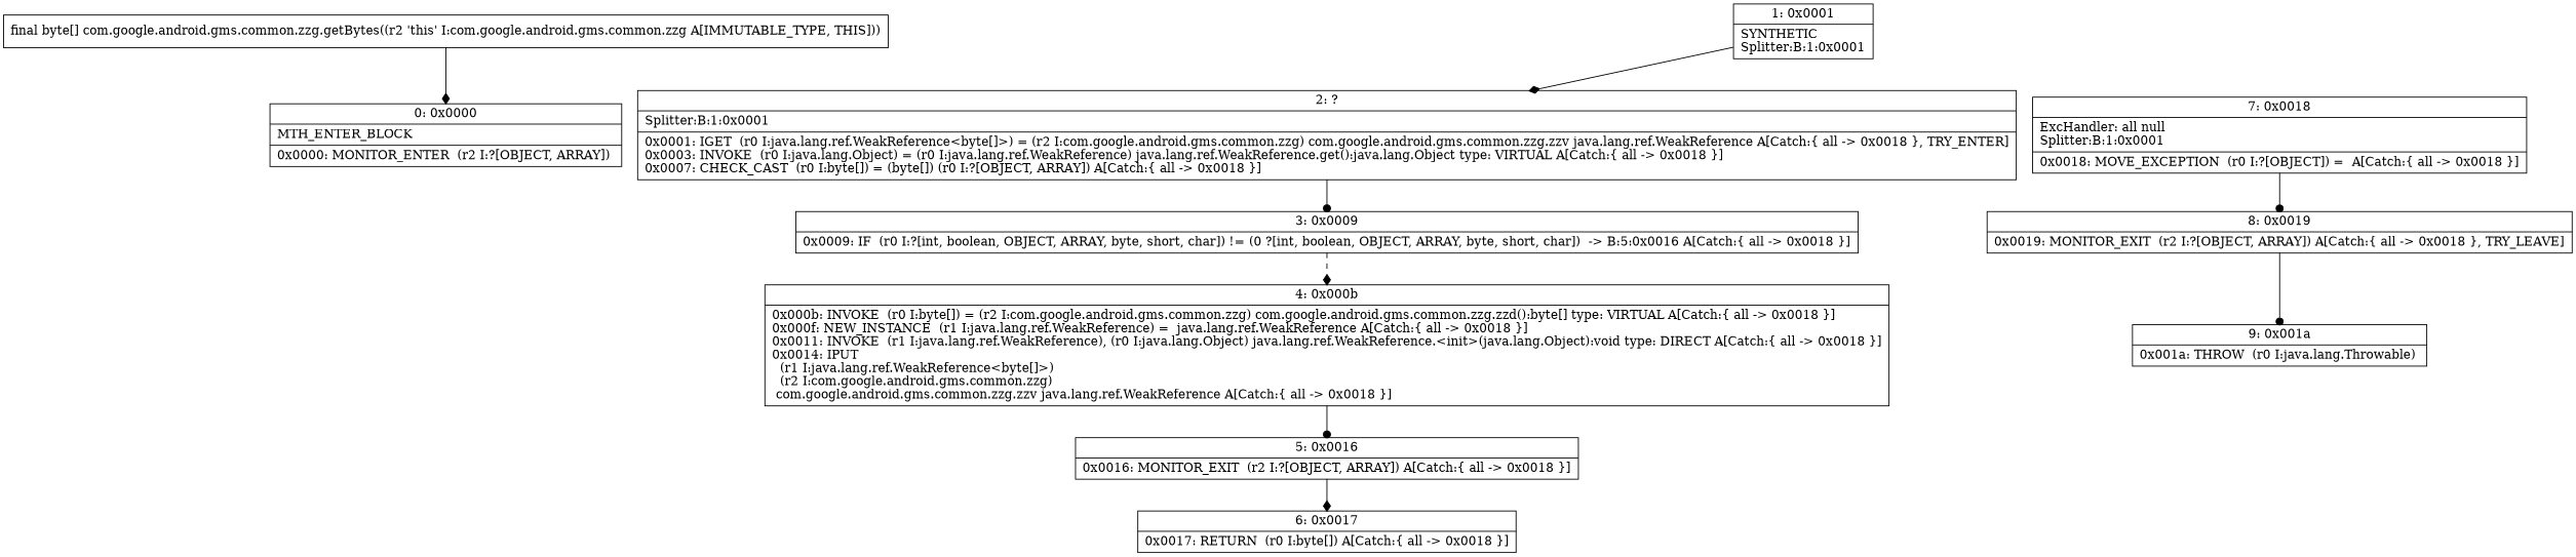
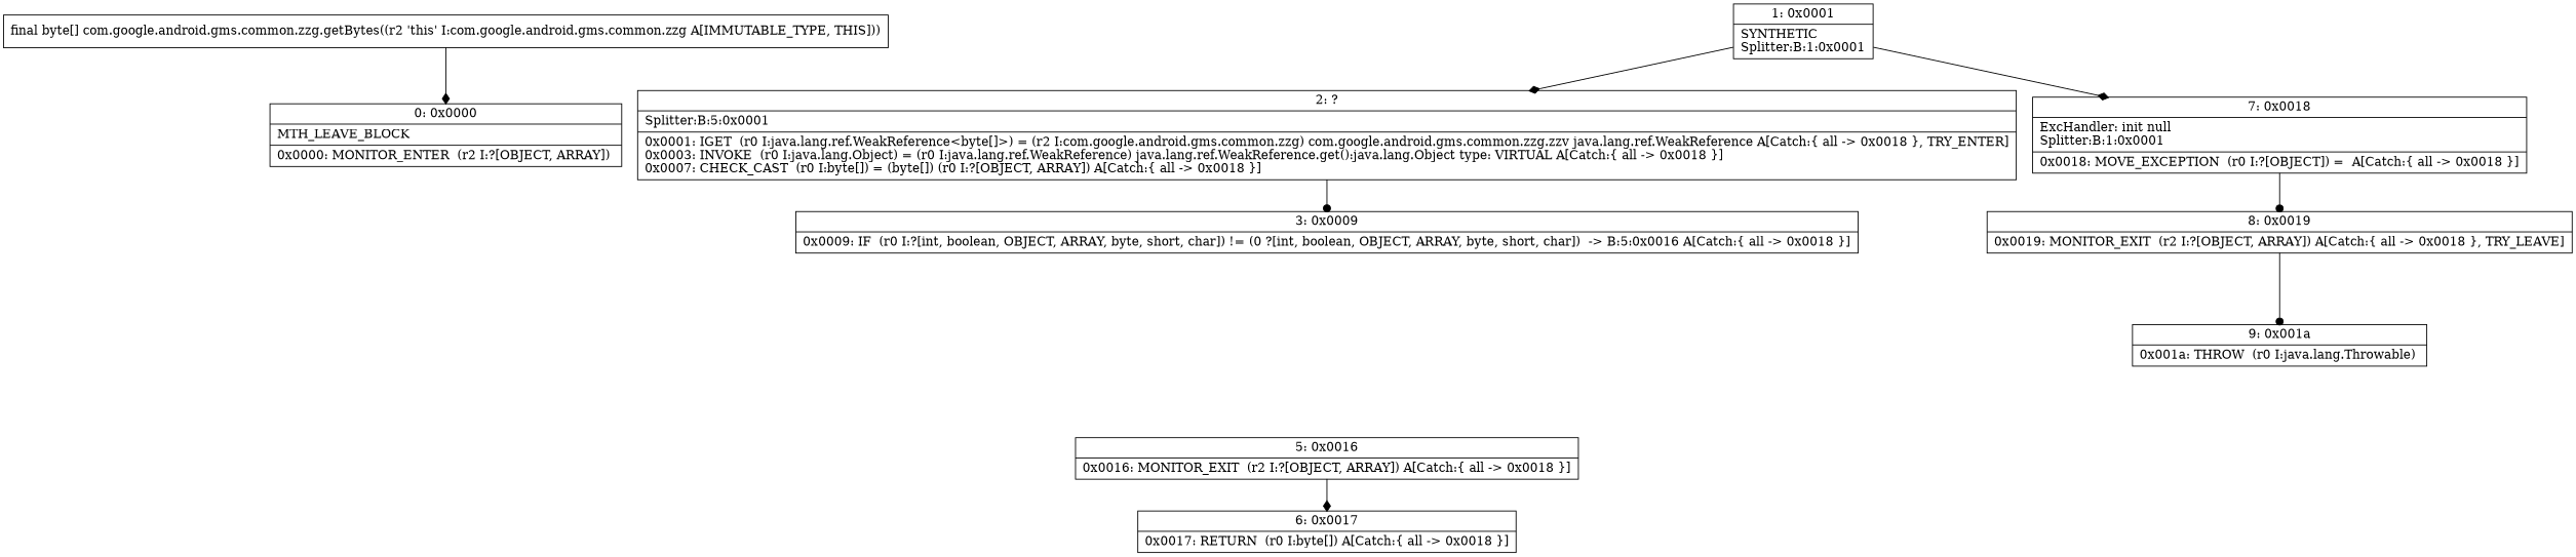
  digraph {
    node [shape=record]
    edge [arrowhead=diamond]
-   n1 [label="{0\:\ 0x0000|MTH_ENTER_BLOCK\l|0x0000: MONITOR_ENTER  (r2 I:?[OBJECT, ARRAY]) \l}"]
+   n1 [label="{0\:\ 0x0000|MTH_LEAVE_BLOCK\l|0x0000: MONITOR_ENTER  (r2 I:?[OBJECT, ARRAY]) \l}"]
    n2 [label="{1\:\ 0x0001|SYNTHETIC\lSplitter:B:1:0x0001\l}"]
-   n3 [label="{2\:\ ?|Splitter:B:1:0x0001\l|0x0001: IGET  (r0 I:java.lang.ref.WeakReference\<byte[]\>) = (r2 I:com.google.android.gms.common.zzg) com.google.android.gms.common.zzg.zzv java.lang.ref.WeakReference A[Catch:\{ all \-\> 0x0018 \}, TRY_ENTER]\l0x0003: INVOKE  (r0 I:java.lang.Object) = (r0 I:java.lang.ref.WeakReference) java.lang.ref.WeakReference.get():java.lang.Object type: VIRTUAL A[Catch:\{ all \-\> 0x0018 \}]\l0x0007: CHECK_CAST  (r0 I:byte[]) = (byte[]) (r0 I:?[OBJECT, ARRAY]) A[Catch:\{ all \-\> 0x0018 \}]\l}"]
-   n4 [label="{7\:\ 0x0018|ExcHandler: all null\lSplitter:B:1:0x0001\l|0x0018: MOVE_EXCEPTION  (r0 I:?[OBJECT]) =  A[Catch:\{ all \-\> 0x0018 \}]\l}"]
+   n3 [label="{2\:\ ?|Splitter:B:5:0x0001\l|0x0001: IGET  (r0 I:java.lang.ref.WeakReference\<byte[]\>) = (r2 I:com.google.android.gms.common.zzg) com.google.android.gms.common.zzg.zzv java.lang.ref.WeakReference A[Catch:\{ all \-\> 0x0018 \}, TRY_ENTER]\l0x0003: INVOKE  (r0 I:java.lang.Object) = (r0 I:java.lang.ref.WeakReference) java.lang.ref.WeakReference.get():java.lang.Object type: VIRTUAL A[Catch:\{ all \-\> 0x0018 \}]\l0x0007: CHECK_CAST  (r0 I:byte[]) = (byte[]) (r0 I:?[OBJECT, ARRAY]) A[Catch:\{ all \-\> 0x0018 \}]\l}"]
+   n4 [label="{7\:\ 0x0018|ExcHandler: init null\lSplitter:B:1:0x0001\l|0x0018: MOVE_EXCEPTION  (r0 I:?[OBJECT]) =  A[Catch:\{ all \-\> 0x0018 \}]\l}"]
    n5 [label="{3\:\ 0x0009|0x0009: IF  (r0 I:?[int, boolean, OBJECT, ARRAY, byte, short, char]) != (0 ?[int, boolean, OBJECT, ARRAY, byte, short, char])  \-\> B:5:0x0016 A[Catch:\{ all \-\> 0x0018 \}]\l}"]
    n6 [label="{8\:\ 0x0019|0x0019: MONITOR_EXIT  (r2 I:?[OBJECT, ARRAY]) A[Catch:\{ all \-\> 0x0018 \}, TRY_LEAVE]\l}"]
-   n7 [label="{4\:\ 0x000b|0x000b: INVOKE  (r0 I:byte[]) = (r2 I:com.google.android.gms.common.zzg) com.google.android.gms.common.zzg.zzd():byte[] type: VIRTUAL A[Catch:\{ all \-\> 0x0018 \}]\l0x000f: NEW_INSTANCE  (r1 I:java.lang.ref.WeakReference) =  java.lang.ref.WeakReference A[Catch:\{ all \-\> 0x0018 \}]\l0x0011: INVOKE  (r1 I:java.lang.ref.WeakReference), (r0 I:java.lang.Object) java.lang.ref.WeakReference.\<init\>(java.lang.Object):void type: DIRECT A[Catch:\{ all \-\> 0x0018 \}]\l0x0014: IPUT  \l  (r1 I:java.lang.ref.WeakReference\<byte[]\>)\l  (r2 I:com.google.android.gms.common.zzg)\l com.google.android.gms.common.zzg.zzv java.lang.ref.WeakReference A[Catch:\{ all \-\> 0x0018 \}]\l}"]
    n8 [label="{5\:\ 0x0016|0x0016: MONITOR_EXIT  (r2 I:?[OBJECT, ARRAY]) A[Catch:\{ all \-\> 0x0018 \}]\l}"]
    n9 [label="{6\:\ 0x0017|0x0017: RETURN  (r0 I:byte[]) A[Catch:\{ all \-\> 0x0018 \}]\l}"]
    n10 [label="{9\:\ 0x001a|0x001a: THROW  (r0 I:java.lang.Throwable) \l}"]
    n11 [label="{final byte[] com.google.android.gms.common.zzg.getBytes((r2 'this' I:com.google.android.gms.common.zzg A[IMMUTABLE_TYPE, THIS])) }"]
    n2 -> n3
+   n2 -> n4
    n3 -> n5 [arrowhead=dot]
    n4 -> n6 [arrowhead=dot]
-   n5 -> n7 [style=dashed]
    n6 -> n10 [arrowhead=dot]
-   n7 -> n8 [arrowhead=dot]
    n8 -> n9
    n11 -> n1
  }
